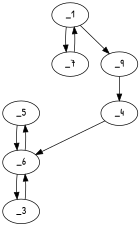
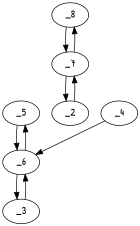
  digraph {
    fontname="Patrick Hand"
    node [fontname="Patrick Hand"]
    edge [angle=1.030377 fontname="Patrick Hand" orient=0.857493]
    _5 [x=160.000000 y=134.000000]
    _6 [x=172.000000 y=149.000000]
    _3 [x=175.000000 y=172.000000]
+   _2 [x=30.000000 y=125.000000]
    _7 [x=39.000000 y=140.000000]
-   _8 [x=47.000000 y=156.000000 label=_1]
-   _9 [x=56.000000 y=171.000000]
+   _8 [x=47.000000 y=156.000000]
    _4 [x=58.000000 y=191.000000]
    _5 -> _6 [angle=0.896055 orient=0.780869]
    _6 -> _5 [angle=-2.245537 orient=-0.780869]
    _6 -> _3 [angle=1.441094 orient=0.991600]
    _3 -> _6 [angle=-1.700499 orient=-0.991600]
+   _2 -> _7
+   _7 -> _2 [angle=-2.111216 orient=-0.857493]
    _7 -> _8 [angle=1.107149 orient=0.894427]
    _8 -> _7 [angle=-2.034444 orient=-0.894427]
-   _8 -> _9
-   _9 -> _4 [angle=1.471128 orient=0.995037]
    _4 -> _6 [angle=-1.670465 orient=-0.995037]
  }
